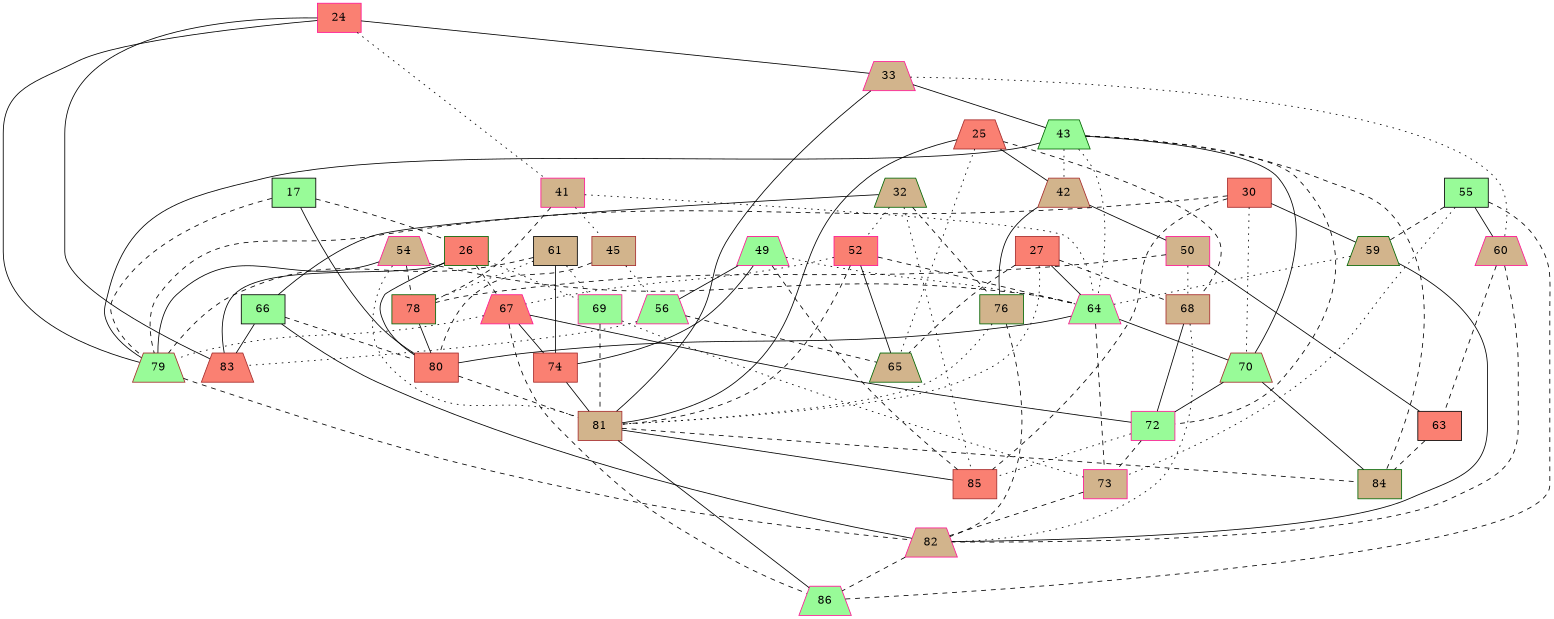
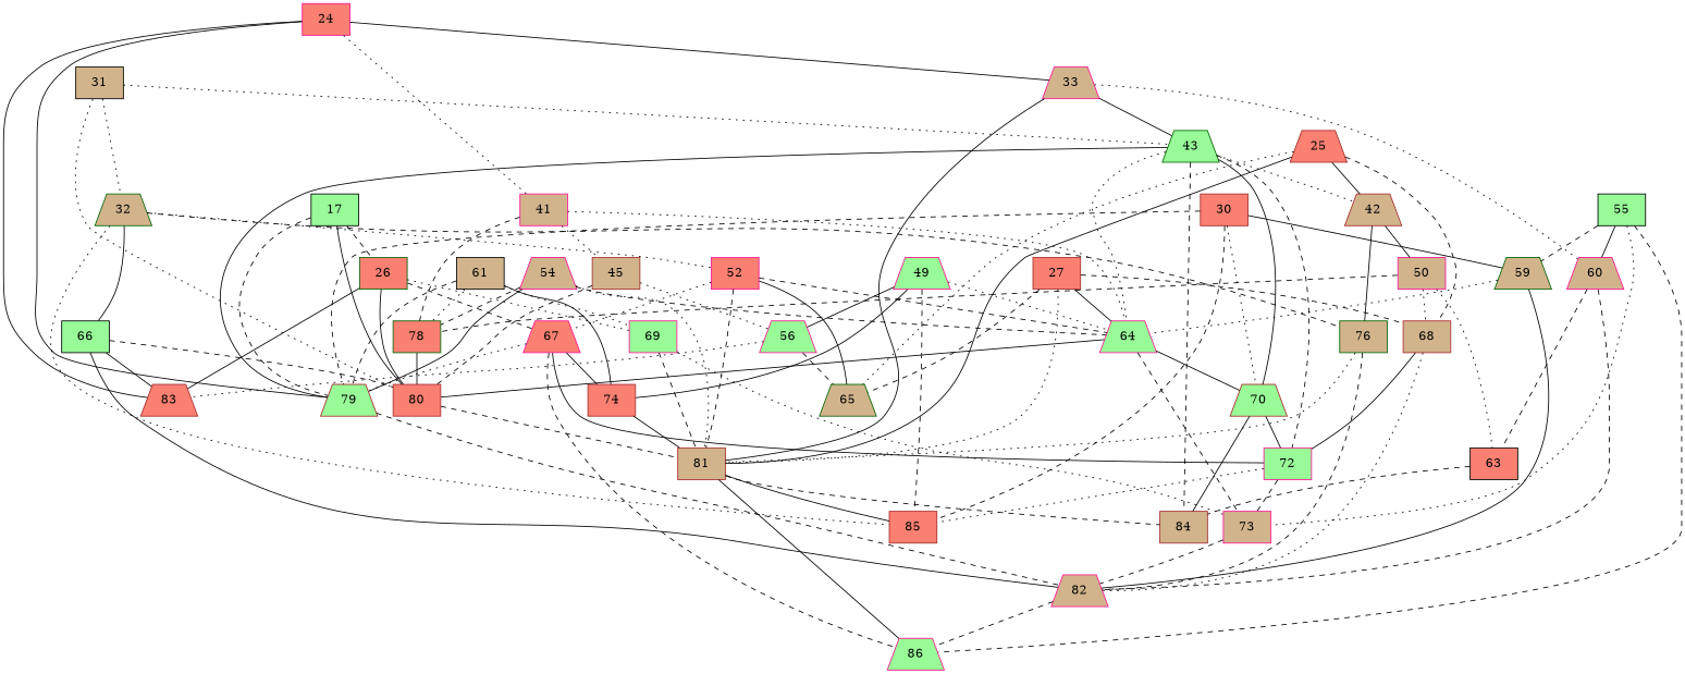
  graph {
    node [color=deeppink fillcolor=tan shape=box style=filled]
    edge [style=solid]
    26 [color=darkgreen fillcolor=salmon super="+23"]
    80 [color=brown fillcolor=salmon super="+2+42+34"]
    83 [color=brown fillcolor=salmon shape=trapezium]
    67 [fillcolor=salmon shape=trapezium super="+39+53"]
    69 [fillcolor=palegreen]
    17 [color=black fillcolor=palegreen]
    79 [color=brown fillcolor=palegreen shape=trapezium super="+77+37"]
    82 [shape=trapezium super="+8+11"]
    81 [color=brown super="+12+36+54"]
    24 [fillcolor=salmon]
    33 [shape=trapezium]
    41
    43 [color=darkgreen fillcolor=palegreen shape=trapezium super="+21+40"]
    60 [shape=trapezium]
    45 [color=brown]
    64 [fillcolor=palegreen shape=trapezium super="+18+29+62"]
    78 [color=darkgreen fillcolor=salmon super="+6"]
    n18 [color=brown label=42 shape=trapezium super="+46"]
    76 [color=darkgreen]
    50
    25 [color=brown fillcolor=salmon shape=trapezium]
    65 [color=darkgreen shape=trapezium]
    68 [color=brown super="+16"]
    72 [fillcolor=palegreen super="+3+38"]
    85 [color=brown fillcolor=salmon super="+75"]
-   84 [color=darkgreen super="+1"]
+   84 [color=brown super="+1"]
    86 [fillcolor=palegreen shape=trapezium super="+19"]
    56 [fillcolor=palegreen shape=trapezium]
    74 [color=brown fillcolor=salmon]
    73 [super="+71"]
    70 [color=brown fillcolor=palegreen shape=trapezium super="+44+58"]
    27 [color=brown fillcolor=salmon]
    30 [color=brown fillcolor=salmon]
    59 [color=darkgreen shape=trapezium]
    32 [color=darkgreen shape=trapezium super="+13"]
    52 [fillcolor=salmon super="+51"]
    66 [color=black fillcolor=palegreen]
+   31 [color=black]
    63 [color=black fillcolor=salmon]
    49 [fillcolor=palegreen shape=trapezium]
    55 [color=black fillcolor=palegreen]
    n42 [label=54 shape=trapezium super="+22"]
    61 [color=black]
    26 -- 80
    26 -- 83
    26 -- 67 [style=dashed]
    26 -- 69 [style=dotted]
    80 -- 81 [style=dashed weight=4]
    67 -- 79 [style=dotted weight=3]
    67 -- 72
    67 -- 86 [style=dashed]
    67 -- 74
    69 -- 81 [style=dashed]
    69 -- 73 [style=dotted]
    17 -- 26 [style=dashed]
    17 -- 80 [weight=2]
    17 -- 79 [style=dashed]
    79 -- 82 [style=dashed weight=2]
    82 -- 86 [style=dashed weight=2]
    81 -- 85
    81 -- 84 [style=dashed]
    81 -- 86 [weight=2]
    24 -- 83
    24 -- 79
    24 -- 33
    24 -- 41 [style=dotted]
    33 -- 81
    33 -- 43
    33 -- 60 [style=dotted]
    41 -- 45 [style=dotted]
    41 -- 64 [style=dotted]
    41 -- 78 [style=dashed]
    43 -- 79
    43 -- 64 [style=dotted]
    43 -- n18 [style=dotted weight=3]
    43 -- 72 [style=dashed]
    43 -- 84 [style=dashed]
    43 -- 70
    60 -- 82 [style=dashed]
    60 -- 63 [style=dashed]
    45 -- 80 [style=dashed]
    45 -- 56 [style=dotted]
    64 -- 80
    64 -- 73 [style=dashed weight=2]
    64 -- 70 [weight=2]
    78 -- 80 [weight=2]
    n18 -- 76
    n18 -- 50
    76 -- 82 [style=dashed]
    76 -- 81 [style=dotted]
    50 -- 78 [style=dashed]
    50 -- 68 [style=dotted]
-   50 -- 63
+   50 -- 63 [style=dotted]
    25 -- 81
    25 -- n18
    25 -- 65 [style=dotted]
    25 -- 68 [style=dashed]
    68 -- 82 [style=dotted]
    68 -- 72 [weight=2]
    72 -- 85 [style=dotted]
    72 -- 73 [style=dashed]
    56 -- 83 [style=dotted]
    56 -- 65 [style=dashed]
    74 -- 81
    73 -- 82 [style=dashed]
    70 -- 72 [weight=2]
    70 -- 84 [weight=2]
    27 -- 81 [style=dotted]
    27 -- 64
    27 -- 65 [style=dashed]
    27 -- 68 [style=dashed]
    30 -- 79 [style=dashed]
    30 -- 85 [style=dashed]
    30 -- 70 [style=dotted]
    30 -- 59
    59 -- 82
    59 -- 64 [style=dotted]
    32 -- 76 [style=dashed]
    32 -- 85 [style=dotted weight=2]
    32 -- 52 [style=dotted]
    32 -- 66
    52 -- 67 [style=dotted]
    52 -- 81 [style=dashed weight=2]
    52 -- 64 [style=dashed]
    52 -- 65
    66 -- 80 [style=dashed]
    66 -- 83
    66 -- 82
+   31 -- 80 [style=dotted weight=2]
+   31 -- 43 [style=dotted]
+   31 -- 32 [style=dotted]
    63 -- 84 [style=dashed weight=2]
    49 -- 64 [style=dotted]
    49 -- 85 [style=dashed]
    49 -- 56
    49 -- 74
    55 -- 60
    55 -- 86 [style=dashed]
    55 -- 73 [style=dotted]
    55 -- 59 [style=dashed]
    n42 -- 79 [weight=2]
    n42 -- 81 [style=dotted weight=2]
    n42 -- 64 [style=dashed]
    n42 -- 78 [style=dashed]
    61 -- 69 [style=dotted]
    61 -- 79 [style=dashed]
    61 -- 78 [style=dotted]
    61 -- 74
  }
